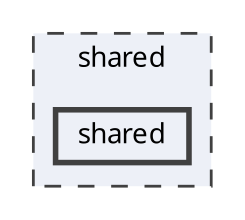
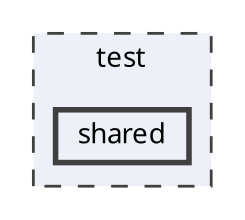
  digraph {
    compound=true
    rankdir=LR
    fontname="Noto Sans"
    n1 [color=grey25 fillcolor="#edf0f7" fontname="Noto Sans" fontsize=10 height=0.2 label=shared shape=box style="filled,bold" width=0.4]
    subgraph cluster_1 {
      bgcolor="#edf0f7"
      fontsize=10
-     label=shared
+     label=test
      pencolor=grey25
      style="filled,dashed"
      n1
    }
  }
